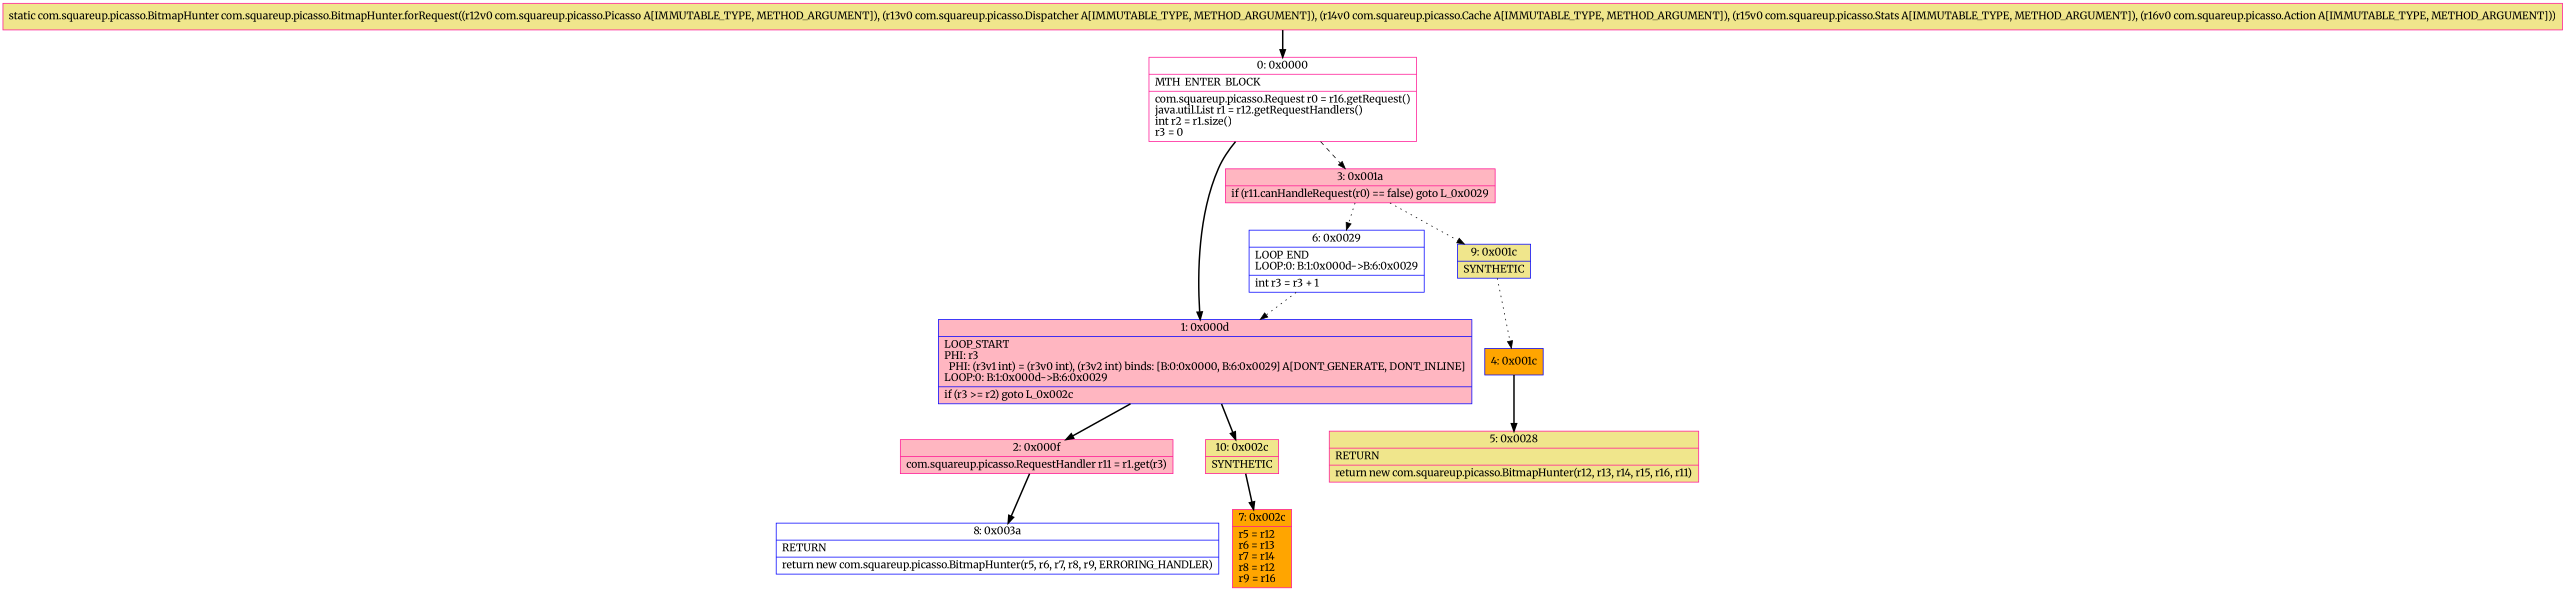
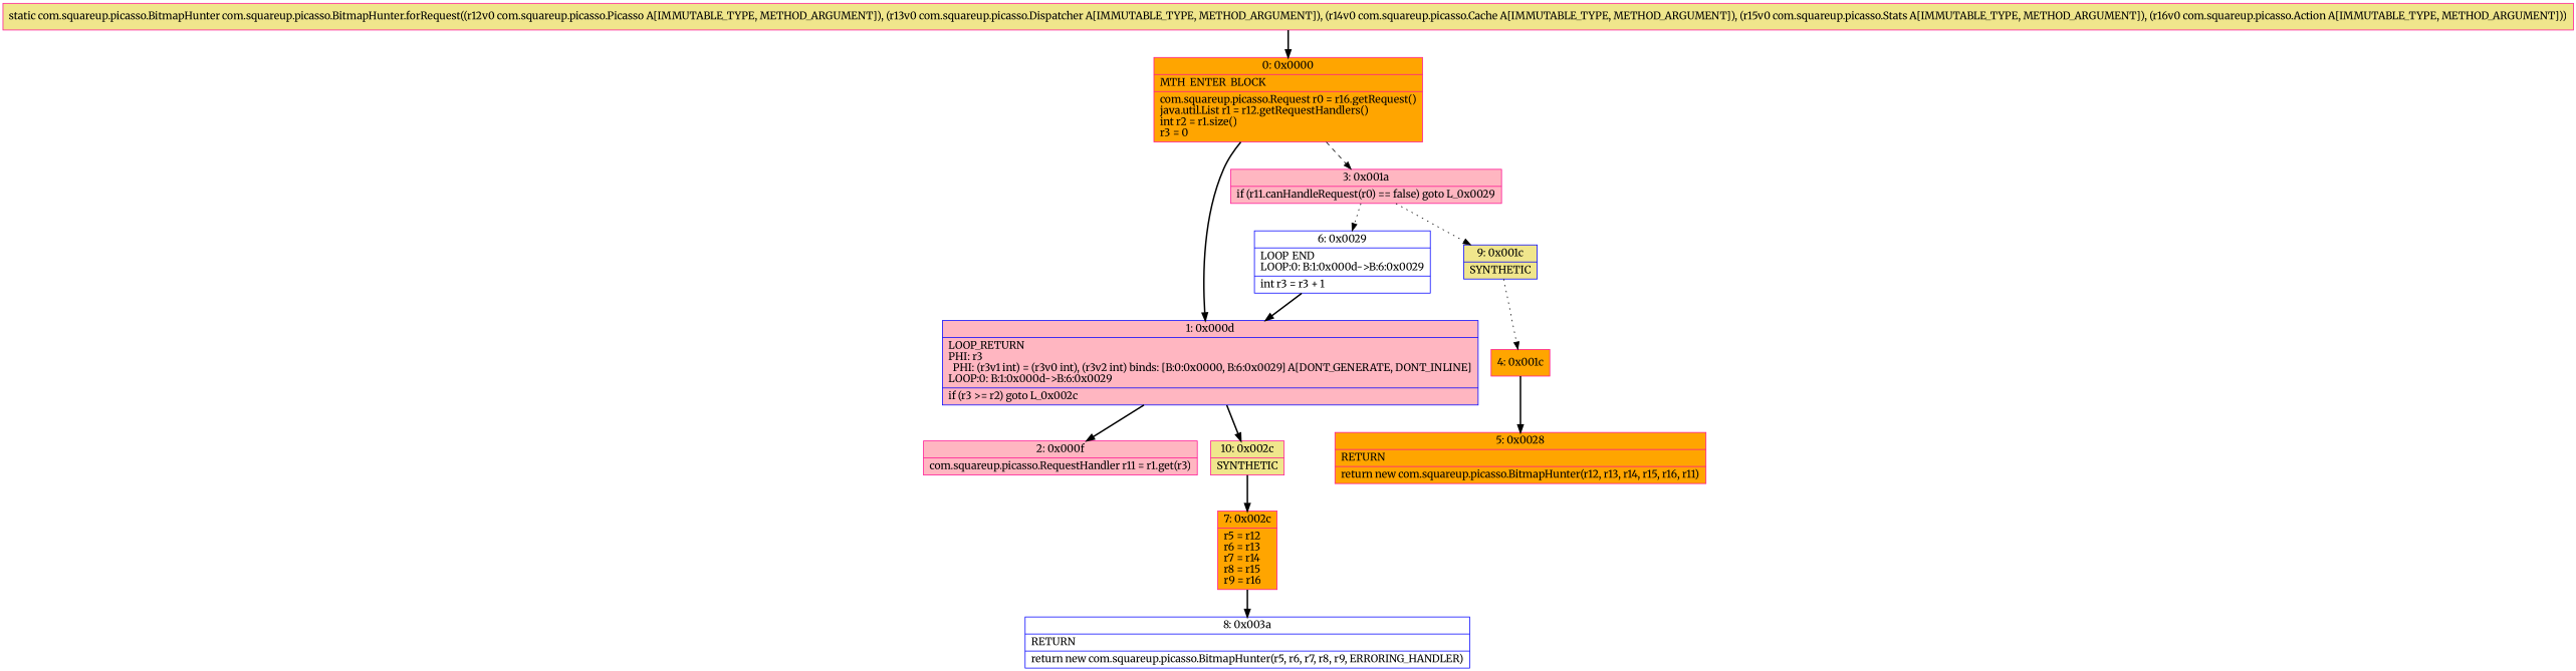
  digraph {
    fontname=Merriweather
    node [color=deeppink fillcolor=white fontname=Merriweather shape=record style=filled]
    edge [fontname=Merriweather style=bold]
-   n1 [label="{0\:\ 0x0000|MTH_ENTER_BLOCK\l|com.squareup.picasso.Request r0 = r16.getRequest()\ljava.util.List r1 = r12.getRequestHandlers()\lint r2 = r1.size()\lr3 = 0\l}"]
-   n2 [color=blue fillcolor=lightpink label="{1\:\ 0x000d|LOOP_START\lPHI: r3 \l  PHI: (r3v1 int) = (r3v0 int), (r3v2 int) binds: [B:0:0x0000, B:6:0x0029] A[DONT_GENERATE, DONT_INLINE]\lLOOP:0: B:1:0x000d\-\>B:6:0x0029\l|if (r3 \>= r2) goto L_0x002c\l}"]
+   n1 [fillcolor=orange label="{0\:\ 0x0000|MTH_ENTER_BLOCK\l|com.squareup.picasso.Request r0 = r16.getRequest()\ljava.util.List r1 = r12.getRequestHandlers()\lint r2 = r1.size()\lr3 = 0\l}"]
+   n2 [color=blue fillcolor=lightpink label="{1\:\ 0x000d|LOOP_RETURN\lPHI: r3 \l  PHI: (r3v1 int) = (r3v0 int), (r3v2 int) binds: [B:0:0x0000, B:6:0x0029] A[DONT_GENERATE, DONT_INLINE]\lLOOP:0: B:1:0x000d\-\>B:6:0x0029\l|if (r3 \>= r2) goto L_0x002c\l}"]
    n3 [fillcolor=lightpink label="{3\:\ 0x001a|if (r11.canHandleRequest(r0) == false) goto L_0x0029\l}"]
    n4 [fillcolor=lightpink label="{2\:\ 0x000f|com.squareup.picasso.RequestHandler r11 = r1.get(r3)\l}"]
    n5 [fillcolor=khaki label="{10\:\ 0x002c|SYNTHETIC\l}"]
-   n6 [fillcolor=orange label="{7\:\ 0x002c|r5 = r12\lr6 = r13\lr7 = r14\lr8 = r12\lr9 = r16\l}"]
+   n6 [fillcolor=orange label="{7\:\ 0x002c|r5 = r12\lr6 = r13\lr7 = r14\lr8 = r15\lr9 = r16\l}"]
    n7 [color=blue label="{6\:\ 0x0029|LOOP_END\lLOOP:0: B:1:0x000d\-\>B:6:0x0029\l|int r3 = r3 + 1\l}"]
    n8 [color=blue fillcolor=khaki label="{9\:\ 0x001c|SYNTHETIC\l}"]
-   n9 [color=blue fillcolor=orange label="{4\:\ 0x001c}"]
-   n10 [fillcolor=khaki label="{5\:\ 0x0028|RETURN\l|return new com.squareup.picasso.BitmapHunter(r12, r13, r14, r15, r16, r11)\l}"]
+   n9 [fillcolor=orange label="{4\:\ 0x001c}"]
+   n10 [fillcolor=orange label="{5\:\ 0x0028|RETURN\l|return new com.squareup.picasso.BitmapHunter(r12, r13, r14, r15, r16, r11)\l}"]
    n11 [color=blue label="{8\:\ 0x003a|RETURN\l|return new com.squareup.picasso.BitmapHunter(r5, r6, r7, r8, r9, ERRORING_HANDLER)\l}"]
    n12 [fillcolor=khaki label="{static com.squareup.picasso.BitmapHunter com.squareup.picasso.BitmapHunter.forRequest((r12v0 com.squareup.picasso.Picasso A[IMMUTABLE_TYPE, METHOD_ARGUMENT]), (r13v0 com.squareup.picasso.Dispatcher A[IMMUTABLE_TYPE, METHOD_ARGUMENT]), (r14v0 com.squareup.picasso.Cache A[IMMUTABLE_TYPE, METHOD_ARGUMENT]), (r15v0 com.squareup.picasso.Stats A[IMMUTABLE_TYPE, METHOD_ARGUMENT]), (r16v0 com.squareup.picasso.Action A[IMMUTABLE_TYPE, METHOD_ARGUMENT])) }"]
    n1 -> n2
    n1 -> n3 [style=dashed]
    n2 -> n4
    n2 -> n5
    n3 -> n7 [style=dotted]
    n3 -> n8 [style=dotted]
    n5 -> n6
-   n4 -> n11
-   n7 -> n2 [style=dotted]
+   n6 -> n11
+   n7 -> n2
    n8 -> n9 [style=dotted]
    n9 -> n10
    n12 -> n1
  }
